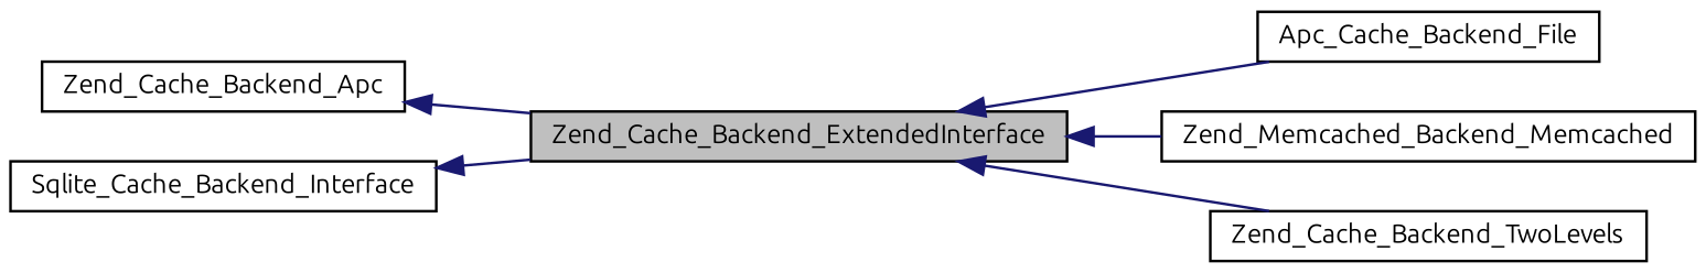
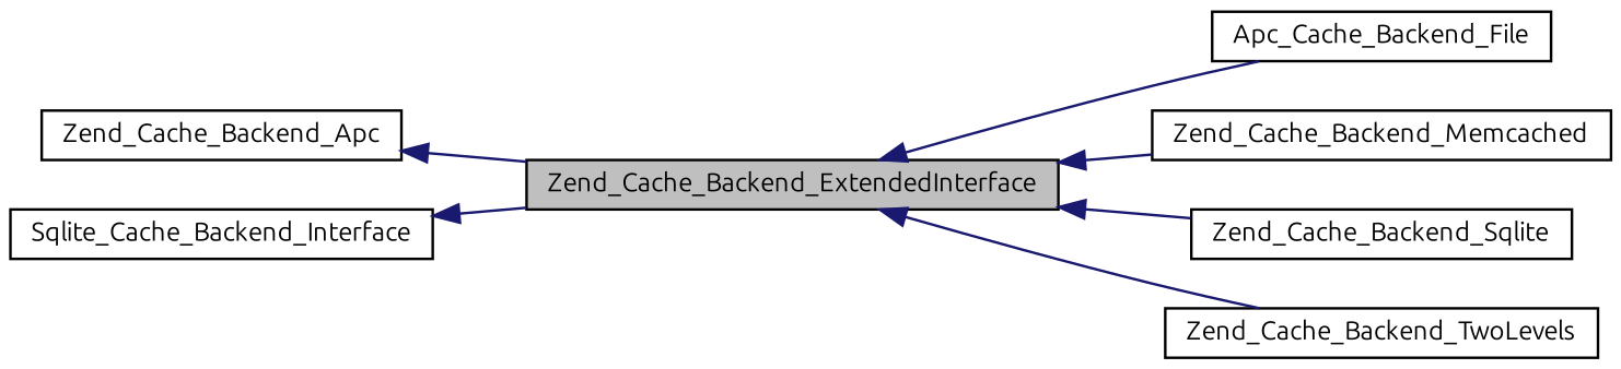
  digraph {
    fontname=Ubuntu
    rankdir=LR
    node [color=black fillcolor=white fontname=Ubuntu fontsize=10 shape=record style=filled]
    edge [color=midnightblue dir=back fontname=Ubuntu fontsize=10 labelfontname=Helvetica labelfontsize=10 style=solid]
    n1 [fillcolor=grey75 fontcolor=black height=0.2 label=Zend_Cache_Backend_ExtendedInterface width=0.4]
    n2 [height=0.2 label=Apc_Cache_Backend_File width=0.4]
-   n3 [height=0.2 label=Zend_Memcached_Backend_Memcached width=0.4]
+   n3 [height=0.2 label=Zend_Cache_Backend_Memcached width=0.4]
+   n4 [height=0.2 label=Zend_Cache_Backend_Sqlite width=0.4]
    n5 [height=0.2 label=Zend_Cache_Backend_TwoLevels width=0.4]
    n6 [height=0.2 label=Zend_Cache_Backend_Apc width=0.4]
    n7 [height=0.2 label=Sqlite_Cache_Backend_Interface width=0.4]
    n1 -> n2
    n1 -> n3
+   n1 -> n4
    n1 -> n5
    n6 -> n1
    n7 -> n1
  }
